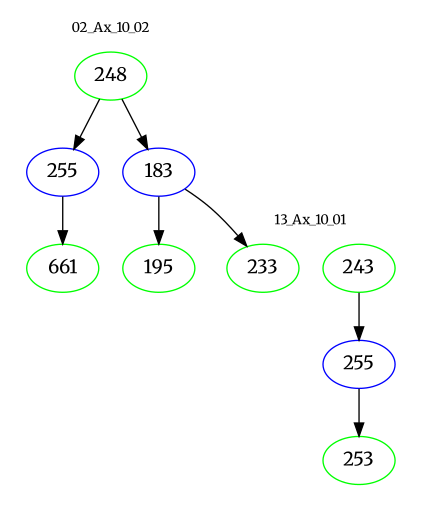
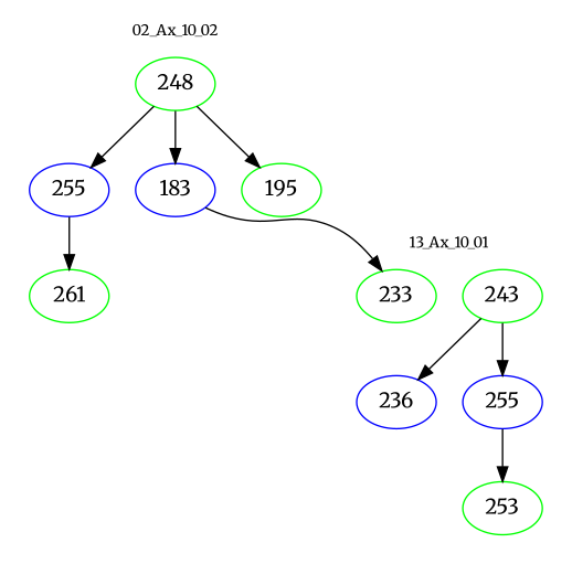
  digraph {
    fontname=Merriweather
    node [color=green fontname=Merriweather]
    edge [color=black fontname=Merriweather]
    n1 [label=243]
+   n2 [color=blue label=236]
    n3 [color=blue label=255]
    n4 [label=233]
    n5 [label=253]
    n6 [label=248]
    n7 [color=blue label=183]
    n8 [color=blue label=255]
    n9 [label=195]
-   n10 [label=661]
+   n10 [label=261]
    subgraph cluster_1 {
      color=white
      fontsize=10
      label="13_Ax_10_01"
      n1
+     n2
      n3
      n4
      n5
    }
    subgraph cluster_2 {
      color=white
      fontsize=10
      label="02_Ax_10_02"
      n6
      n7
      n8
      n9
      n10
    }
+   n1 -> n2
    n1 -> n3
    n3 -> n5
    n6 -> n7
    n6 -> n8
    n7 -> n4
-   n7 -> n9
+   n6 -> n9
    n8 -> n10
  }
